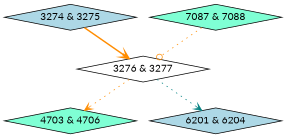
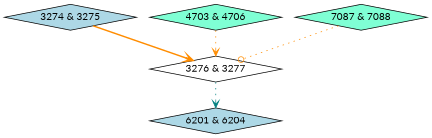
  digraph {
    fontname=Lato
    node [fillcolor=lightblue fontname=Lato shape=diamond style=filled]
    edge [arrowhead=vee color=darkorange fontname=Lato style=dotted]
    n1 [label="3274 & 3275"]
    n2 [fillcolor=white label="3276 & 3277"]
    n3 [fillcolor=aquamarine label="4703 & 4706"]
    n4 [label="6201 & 6204"]
    n5 [fillcolor=aquamarine label="7087 & 7088"]
    n1 -> n2 [style=bold]
-   n2 -> n3
+   n3 -> n2
    n2 -> n4 [color=teal]
    n5 -> n2 [arrowhead=odot]
  }
